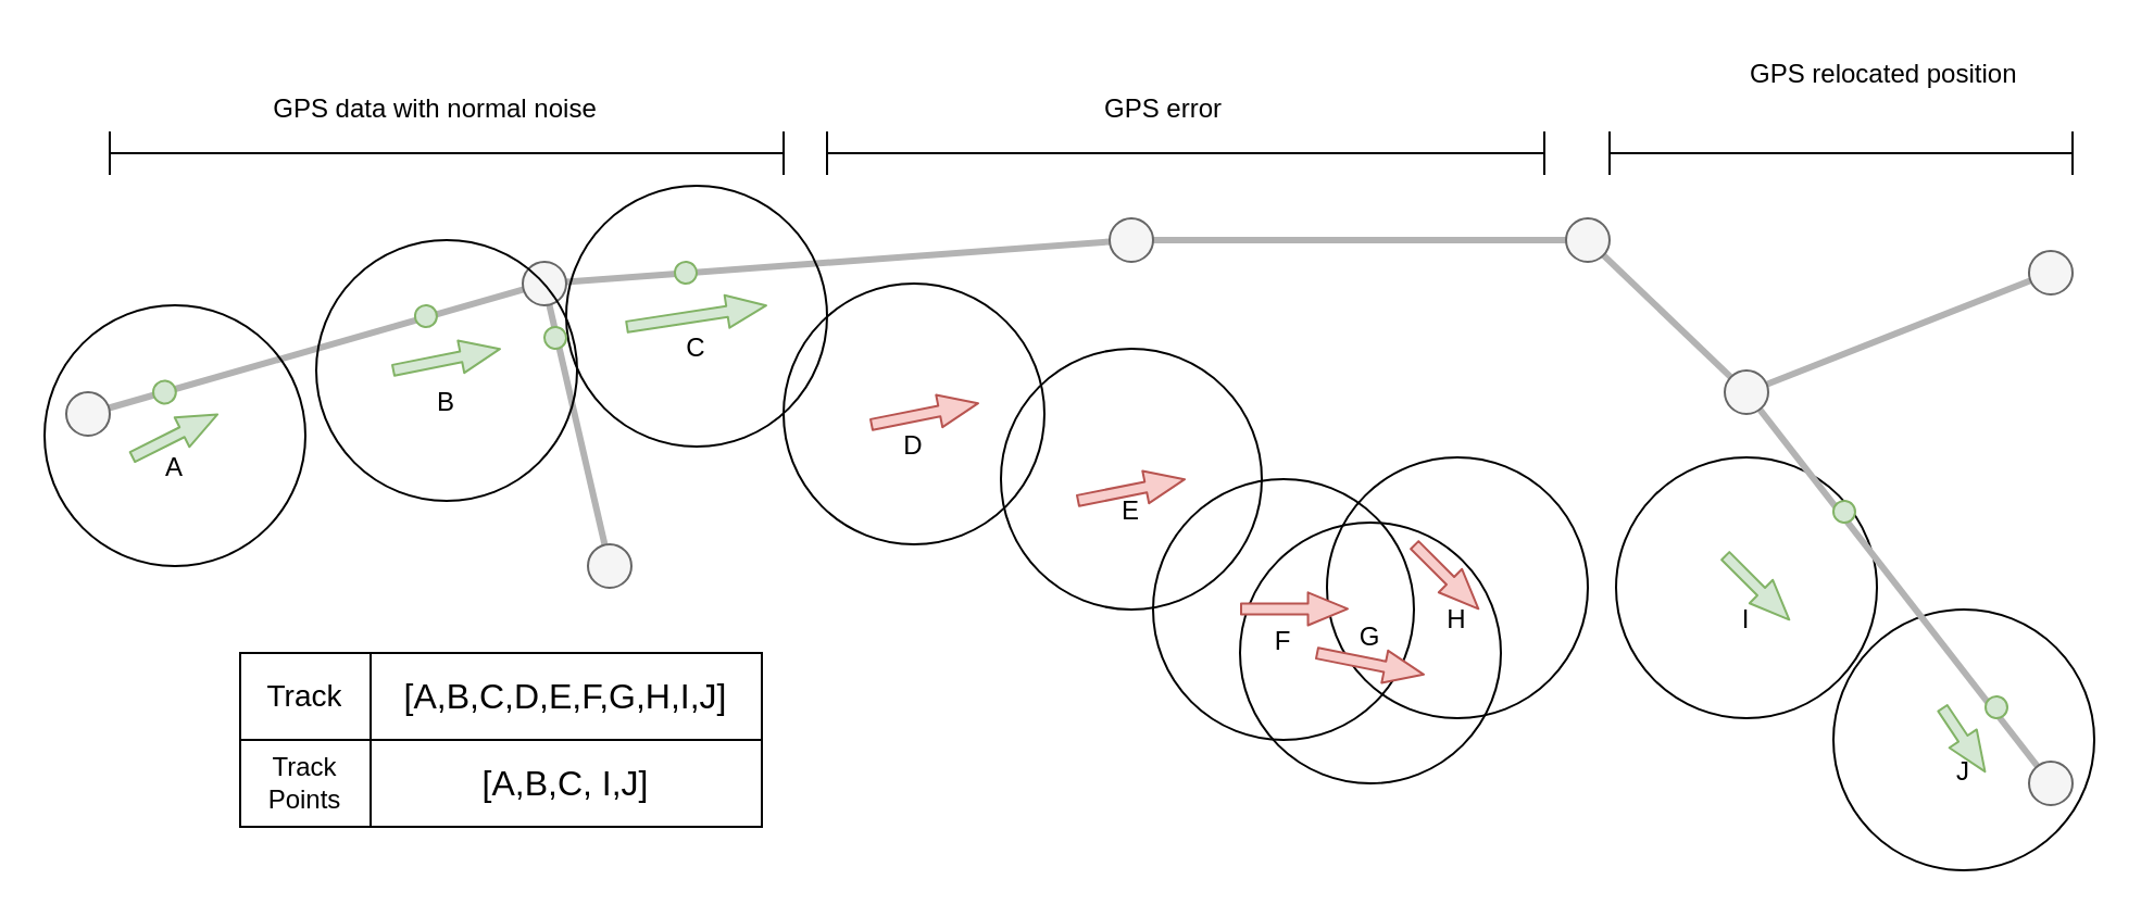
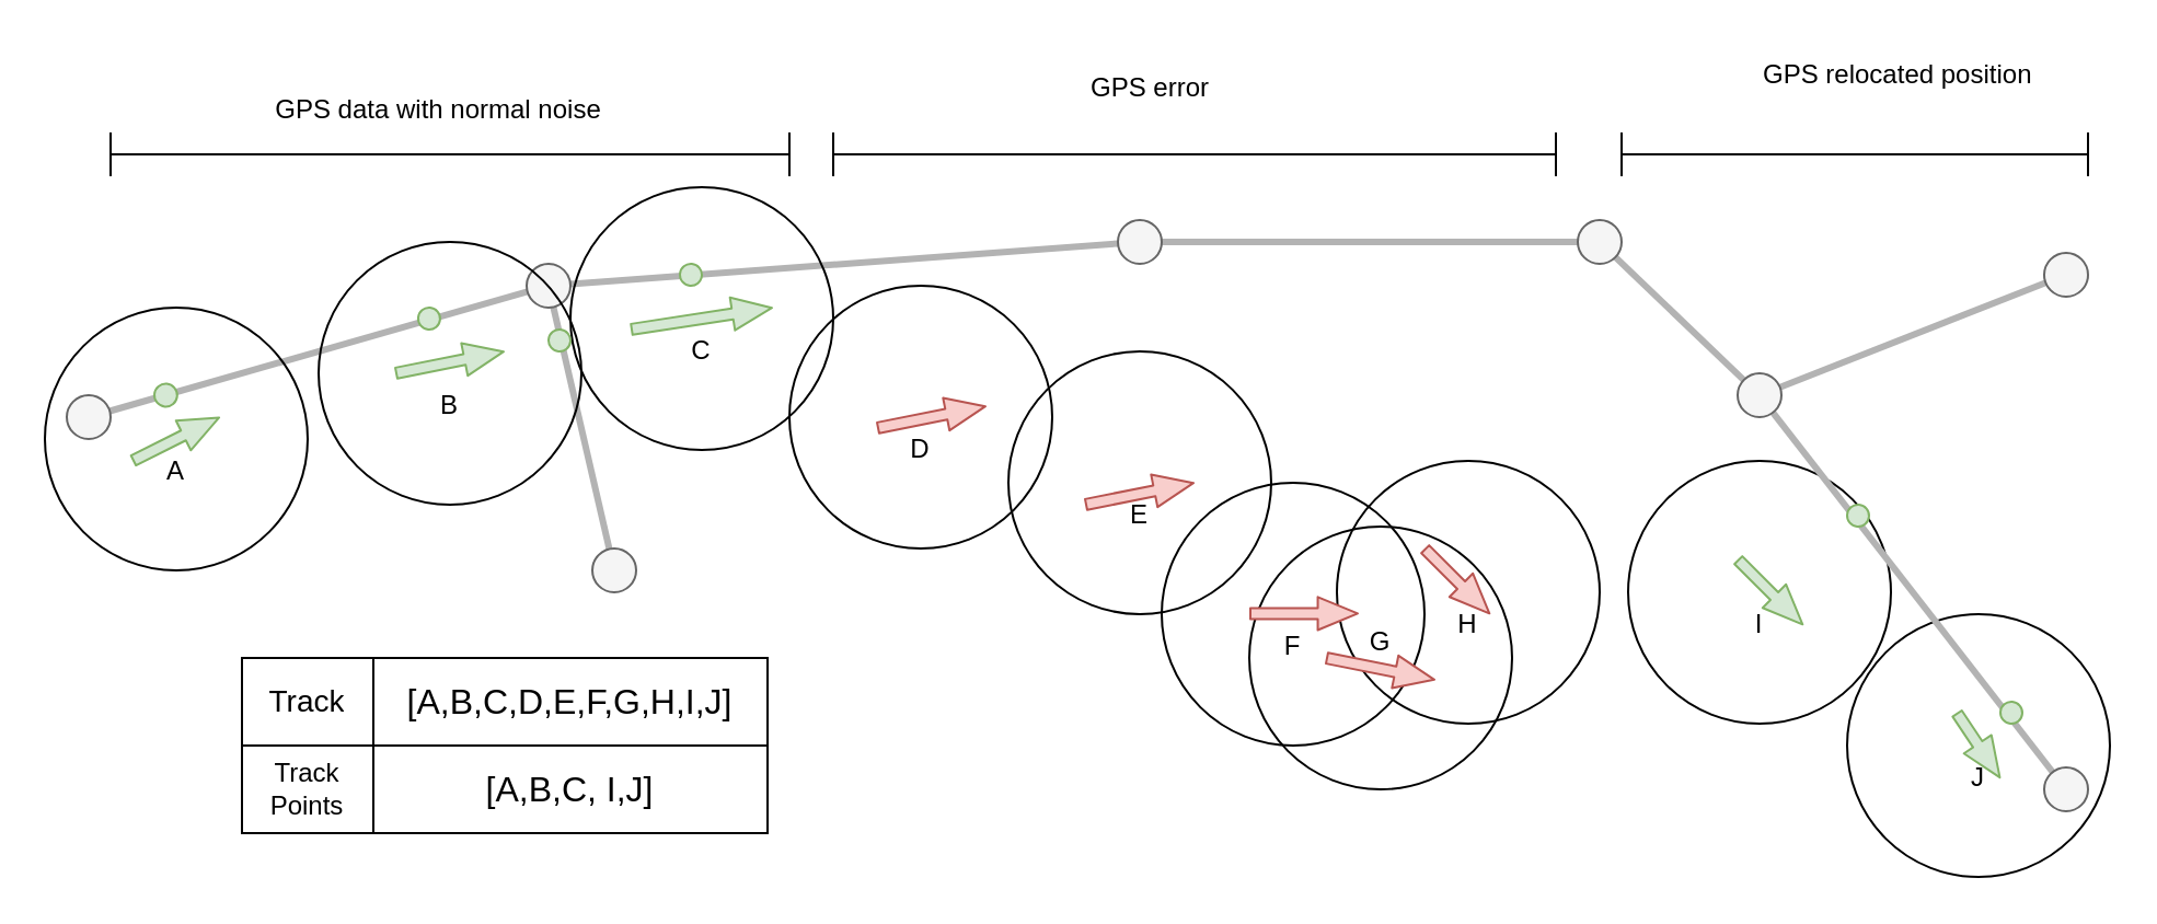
  <mxCell id="0" style=";html=1;" />
  <mxCell id="1" style=";html=1;" parent="0" />
  <mxCell id="2" value="" style="endArrow=none;html=1;strokeWidth=3;fillColor=#76608a;strokeColor=#B3B3B3;" parent="1" source="17" target="49" edge="1"><mxGeometry width="50" height="50" relative="1" as="geometry"><mxPoint x="254.961" y="138.682" as="sourcePoint" /><mxPoint x="290" y="307.25" as="targetPoint" /></mxGeometry></mxCell>
  <mxCell id="3" value="&lt;br&gt;&lt;br&gt;E" style="ellipse;whiteSpace=wrap;html=1;aspect=fixed;fillColor=none;" parent="1" vertex="1"><mxGeometry x="460" y="160" width="120" height="120" as="geometry" /></mxCell>
  <mxCell id="4" value="&lt;br&gt;&lt;br&gt;D" style="ellipse;whiteSpace=wrap;html=1;aspect=fixed;fillColor=none;" parent="1" vertex="1"><mxGeometry x="360" y="130" width="120" height="120" as="geometry" /></mxCell>
  <mxCell id="5" value="&lt;br&gt;&lt;br&gt;J" style="ellipse;whiteSpace=wrap;html=1;aspect=fixed;fillColor=none;" parent="1" vertex="1"><mxGeometry x="843" y="280" width="120" height="120" as="geometry" /></mxCell>
  <mxCell id="6" value="&lt;br&gt;&lt;br&gt;F" style="ellipse;whiteSpace=wrap;html=1;aspect=fixed;fillColor=none;" parent="1" vertex="1"><mxGeometry x="530" y="220" width="120" height="120" as="geometry" /></mxCell>
  <mxCell id="7" value="G&lt;br&gt;&lt;br&gt;" style="ellipse;whiteSpace=wrap;html=1;aspect=fixed;fillColor=none;" parent="1" vertex="1"><mxGeometry x="570" y="240" width="120" height="120" as="geometry" /></mxCell>
  <mxCell id="8" value="&lt;br&gt;&lt;br&gt;H" style="ellipse;whiteSpace=wrap;html=1;aspect=fixed;fillColor=none;" parent="1" vertex="1"><mxGeometry x="610" y="210" width="120" height="120" as="geometry" /></mxCell>
  <mxCell id="9" value="&lt;br&gt;&lt;br&gt;I" style="ellipse;whiteSpace=wrap;html=1;aspect=fixed;fillColor=none;" parent="1" vertex="1"><mxGeometry x="743" y="210" width="120" height="120" as="geometry" /></mxCell>
  <mxCell id="10" value="" style="endArrow=none;html=1;strokeWidth=3;fillColor=#76608a;strokeColor=#B3B3B3;" parent="1" source="20" target="22" edge="1"><mxGeometry width="50" height="50" relative="1" as="geometry"><mxPoint x="603" y="490" as="sourcePoint" /><mxPoint x="743" y="310" as="targetPoint" /></mxGeometry></mxCell>
  <mxCell id="11" value="" style="endArrow=none;html=1;strokeWidth=3;fillColor=#76608a;strokeColor=#B3B3B3;" parent="1" source="20" target="21" edge="1"><mxGeometry width="50" height="50" relative="1" as="geometry"><mxPoint x="743" y="310" as="sourcePoint" /><mxPoint x="913" y="370" as="targetPoint" /></mxGeometry></mxCell>
  <mxCell id="12" value="" style="endArrow=none;html=1;strokeWidth=3;fillColor=#76608a;strokeColor=#B3B3B3;" parent="1" source="19" target="20" edge="1"><mxGeometry width="50" height="50" relative="1" as="geometry"><mxPoint x="473" y="410" as="sourcePoint" /><mxPoint x="743" y="310" as="targetPoint" /></mxGeometry></mxCell>
  <mxCell id="13" value="" style="endArrow=none;html=1;strokeWidth=3;fillColor=#76608a;strokeColor=#B3B3B3;" parent="1" source="19" target="18" edge="1"><mxGeometry width="50" height="50" relative="1" as="geometry"><mxPoint x="340" y="570" as="sourcePoint" /><mxPoint x="730" y="220" as="targetPoint" /></mxGeometry></mxCell>
  <mxCell id="14" value="" style="endArrow=none;html=1;strokeWidth=3;fillColor=#76608a;strokeColor=#B3B3B3;" parent="1" source="18" target="17" edge="1"><mxGeometry width="50" height="50" relative="1" as="geometry"><mxPoint x="540" y="120" as="sourcePoint" /><mxPoint x="390" y="260" as="targetPoint" /></mxGeometry></mxCell>
  <mxCell id="15" value="" style="endArrow=none;html=1;strokeWidth=3;fillColor=#76608a;strokeColor=#B3B3B3;" parent="1" source="17" target="23" edge="1"><mxGeometry width="50" height="50" relative="1" as="geometry"><mxPoint x="270" y="210" as="sourcePoint" /><mxPoint x="70" y="180" as="targetPoint" /></mxGeometry></mxCell>
  <mxCell id="16" style="edgeStyle=orthogonalEdgeStyle;rounded=0;orthogonalLoop=1;jettySize=auto;html=1;exitX=0.5;exitY=1;exitDx=0;exitDy=0;strokeColor=#B3B3B3;strokeWidth=3;fontColor=#000000;" parent="1" edge="1"><mxGeometry relative="1" as="geometry"><mxPoint x="220.42" y="200" as="sourcePoint" /><mxPoint x="220.42" y="200" as="targetPoint" /></mxGeometry></mxCell>
  <mxCell id="17" value="" style="ellipse;whiteSpace=wrap;html=1;aspect=fixed;fillColor=#f5f5f5;strokeColor=#666666;rotation=0;fontColor=#333333;labelPosition=center;verticalLabelPosition=middle;align=center;verticalAlign=bottom;" parent="1" vertex="1"><mxGeometry x="240" y="120" width="20" height="20" as="geometry" /></mxCell>
  <mxCell id="18" value="" style="ellipse;whiteSpace=wrap;html=1;aspect=fixed;fillColor=#f5f5f5;strokeColor=#666666;rotation=0;fontColor=#333333;labelPosition=center;verticalLabelPosition=middle;align=center;verticalAlign=bottom;" parent="1" vertex="1"><mxGeometry x="510" y="100" width="20" height="20" as="geometry" /></mxCell>
  <mxCell id="19" value="" style="ellipse;whiteSpace=wrap;html=1;aspect=fixed;fillColor=#f5f5f5;strokeColor=#666666;rotation=0;fontColor=#333333;labelPosition=center;verticalLabelPosition=middle;align=center;verticalAlign=bottom;" parent="1" vertex="1"><mxGeometry x="720" y="100" width="20" height="20" as="geometry" /></mxCell>
  <mxCell id="20" value="" style="ellipse;whiteSpace=wrap;html=1;aspect=fixed;fillColor=#f5f5f5;strokeColor=#666666;rotation=0;fontColor=#333333;labelPosition=center;verticalLabelPosition=middle;align=center;verticalAlign=bottom;" parent="1" vertex="1"><mxGeometry x="793" y="170" width="20" height="20" as="geometry" /></mxCell>
  <mxCell id="21" value="" style="ellipse;whiteSpace=wrap;html=1;aspect=fixed;fillColor=#f5f5f5;strokeColor=#666666;rotation=0;fontColor=#333333;labelPosition=center;verticalLabelPosition=middle;align=center;verticalAlign=bottom;" parent="1" vertex="1"><mxGeometry x="933" y="350" width="20" height="20" as="geometry" /></mxCell>
  <mxCell id="22" value="" style="ellipse;whiteSpace=wrap;html=1;aspect=fixed;fillColor=#f5f5f5;strokeColor=#666666;rotation=0;fontColor=#333333;labelPosition=center;verticalLabelPosition=middle;align=center;verticalAlign=bottom;" parent="1" vertex="1"><mxGeometry x="933" y="115" width="20" height="20" as="geometry" /></mxCell>
  <mxCell id="23" value="" style="ellipse;whiteSpace=wrap;html=1;aspect=fixed;fillColor=#f5f5f5;strokeColor=#666666;rotation=0;fontColor=#333333;labelPosition=center;verticalLabelPosition=middle;align=center;verticalAlign=bottom;" parent="1" vertex="1"><mxGeometry x="30" y="180" width="20" height="20" as="geometry" /></mxCell>
  <mxCell id="24" value="" style="shape=flexArrow;endArrow=classic;html=1;fillColor=#d5e8d4;strokeColor=#82b366;width=5.032;endSize=5.742;endWidth=9.095;" parent="1" edge="1"><mxGeometry width="50" height="50" relative="1" as="geometry"><mxPoint x="60" y="210" as="sourcePoint" /><mxPoint x="100" y="190" as="targetPoint" /></mxGeometry></mxCell>
  <mxCell id="25" value="" style="shape=flexArrow;endArrow=classic;html=1;fillColor=#d5e8d4;strokeColor=#82b366;width=5.032;endSize=5.742;endWidth=9.095;" parent="1" edge="1"><mxGeometry width="50" height="50" relative="1" as="geometry"><mxPoint x="180" y="170" as="sourcePoint" /><mxPoint x="230" y="160" as="targetPoint" /></mxGeometry></mxCell>
  <mxCell id="26" value="" style="shape=flexArrow;endArrow=classic;html=1;fillColor=#d5e8d4;strokeColor=#82b366;width=5.032;endSize=5.742;endWidth=9.095;" parent="1" edge="1"><mxGeometry width="50" height="50" relative="1" as="geometry"><mxPoint x="287.5" y="150" as="sourcePoint" /><mxPoint x="352.5" y="140" as="targetPoint" /></mxGeometry></mxCell>
  <mxCell id="27" value="" style="shape=flexArrow;endArrow=classic;html=1;fillColor=#f8cecc;strokeColor=#b85450;width=5.032;endSize=5.742;endWidth=9.095;" parent="1" edge="1"><mxGeometry width="50" height="50" relative="1" as="geometry"><mxPoint x="400" y="195" as="sourcePoint" /><mxPoint x="450" y="185" as="targetPoint" /></mxGeometry></mxCell>
  <mxCell id="28" value="" style="shape=flexArrow;endArrow=classic;html=1;fillColor=#f8cecc;strokeColor=#b85450;width=5.032;endSize=5.742;endWidth=9.095;" parent="1" edge="1"><mxGeometry width="50" height="50" relative="1" as="geometry"><mxPoint x="495" y="230" as="sourcePoint" /><mxPoint x="545" y="220" as="targetPoint" /></mxGeometry></mxCell>
  <mxCell id="29" value="" style="shape=flexArrow;endArrow=classic;html=1;fillColor=#f8cecc;strokeColor=#b85450;width=5.032;endSize=5.742;endWidth=9.095;" parent="1" edge="1"><mxGeometry width="50" height="50" relative="1" as="geometry"><mxPoint x="605" y="300" as="sourcePoint" /><mxPoint x="655" y="310" as="targetPoint" /></mxGeometry></mxCell>
  <mxCell id="30" value="" style="shape=flexArrow;endArrow=classic;html=1;fillColor=#f8cecc;strokeColor=#b85450;width=5.032;endSize=5.742;endWidth=9.095;" parent="1" edge="1"><mxGeometry width="50" height="50" relative="1" as="geometry"><mxPoint x="650" y="250" as="sourcePoint" /><mxPoint x="680" y="280" as="targetPoint" /></mxGeometry></mxCell>
  <mxCell id="31" value="" style="shape=flexArrow;endArrow=classic;html=1;fillColor=#d5e8d4;strokeColor=#82b366;width=5.032;endSize=5.742;endWidth=9.095;" parent="1" edge="1"><mxGeometry width="50" height="50" relative="1" as="geometry"><mxPoint x="793" y="255" as="sourcePoint" /><mxPoint x="823" y="285" as="targetPoint" /></mxGeometry></mxCell>
  <mxCell id="32" value="" style="shape=flexArrow;endArrow=classic;html=1;fillColor=#d5e8d4;strokeColor=#82b366;width=5.032;endSize=5.742;endWidth=9.095;" parent="1" edge="1"><mxGeometry width="50" height="50" relative="1" as="geometry"><mxPoint x="893" y="325" as="sourcePoint" /><mxPoint x="913" y="355" as="targetPoint" /></mxGeometry></mxCell>
  <mxCell id="33" value="" style="shape=flexArrow;endArrow=classic;html=1;fillColor=#f8cecc;strokeColor=#b85450;width=5.032;endSize=5.742;endWidth=9.095;" parent="1" edge="1"><mxGeometry width="50" height="50" relative="1" as="geometry"><mxPoint x="570" y="279.71" as="sourcePoint" /><mxPoint x="620" y="279.71" as="targetPoint" /></mxGeometry></mxCell>
- <mxCell id="34" value="GPS error" style="text;html=1;strokeColor=none;fillColor=none;align=center;verticalAlign=middle;whiteSpace=wrap;rounded=0;" parent="1" vertex="1"><mxGeometry x="500" y="40" width="70" height="20" as="geometry" /></mxCell>
+ <mxCell id="34" value="GPS error" style="text;html=1;strokeColor=none;fillColor=none;align=center;verticalAlign=middle;whiteSpace=wrap;rounded=0;" parent="1" vertex="1"><mxGeometry x="490" y="30" width="70" height="20" as="geometry" /></mxCell>
  <mxCell id="35" value="GPS relocated position" style="text;whiteSpace=wrap;html=1;" parent="1" vertex="1"><mxGeometry x="803" y="20" width="150" height="30" as="geometry" /></mxCell>
  <mxCell id="36" value="" style="shape=crossbar;whiteSpace=wrap;html=1;rounded=1;" parent="1" vertex="1"><mxGeometry x="380" y="60" width="330" height="20" as="geometry" /></mxCell>
  <mxCell id="37" value="" style="shape=crossbar;whiteSpace=wrap;html=1;rounded=1;" parent="1" vertex="1"><mxGeometry x="740" y="60" width="213" height="20" as="geometry" /></mxCell>
  <mxCell id="38" value="GPS data with normal noise" style="text;html=1;strokeColor=none;fillColor=none;align=center;verticalAlign=middle;whiteSpace=wrap;rounded=0;" parent="1" vertex="1"><mxGeometry x="120" y="40" width="160" height="20" as="geometry" /></mxCell>
  <mxCell id="39" value="" style="shape=crossbar;whiteSpace=wrap;html=1;rounded=1;" parent="1" vertex="1"><mxGeometry x="50" y="60" width="310" height="20" as="geometry" /></mxCell>
  <mxCell id="40" value="&lt;div&gt;&lt;br&gt;&lt;/div&gt;&lt;div&gt;&lt;br&gt;&lt;/div&gt;&lt;div&gt;A&lt;br&gt;&lt;/div&gt;" style="ellipse;whiteSpace=wrap;html=1;aspect=fixed;fillColor=none;" parent="1" vertex="1"><mxGeometry x="20" y="140" width="120" height="120" as="geometry" /></mxCell>
  <mxCell id="41" value="&lt;br&gt;&lt;br&gt;B" style="ellipse;whiteSpace=wrap;html=1;aspect=fixed;fillColor=none;" parent="1" vertex="1"><mxGeometry x="145" y="110" width="120" height="120" as="geometry" /></mxCell>
  <mxCell id="42" value="&lt;br&gt;&lt;br&gt;C" style="ellipse;whiteSpace=wrap;html=1;aspect=fixed;fillColor=none;" parent="1" vertex="1"><mxGeometry x="260" y="85" width="120" height="120" as="geometry" /></mxCell>
  <mxCell id="43" value="" style="ellipse;whiteSpace=wrap;html=1;aspect=fixed;fillColor=#d5e8d4;strokeColor=#82b366;rotation=5;" parent="1" vertex="1"><mxGeometry x="70" y="174.79" width="10.42" height="10.42" as="geometry" /></mxCell>
  <mxCell id="44" value="" style="ellipse;whiteSpace=wrap;html=1;aspect=fixed;fillColor=#d5e8d4;strokeColor=#82b366;rotation=5;" parent="1" vertex="1"><mxGeometry x="190.47" y="140" width="10" height="10" as="geometry" /></mxCell>
  <mxCell id="45" value="" style="ellipse;whiteSpace=wrap;html=1;aspect=fixed;fillColor=#d5e8d4;strokeColor=#82b366;rotation=5;" parent="1" vertex="1"><mxGeometry x="250" y="150" width="10" height="10" as="geometry" /></mxCell>
  <mxCell id="46" value="" style="ellipse;whiteSpace=wrap;html=1;aspect=fixed;fillColor=#d5e8d4;strokeColor=#82b366;rotation=5;" parent="1" vertex="1"><mxGeometry x="310" y="120" width="10" height="10" as="geometry" /></mxCell>
  <mxCell id="47" value="" style="ellipse;whiteSpace=wrap;html=1;aspect=fixed;fillColor=#d5e8d4;strokeColor=#82b366;rotation=5;" parent="1" vertex="1"><mxGeometry x="843" y="230" width="10" height="10" as="geometry" /></mxCell>
  <mxCell id="48" value="" style="ellipse;whiteSpace=wrap;html=1;aspect=fixed;fillColor=#d5e8d4;strokeColor=#82b366;rotation=5;" parent="1" vertex="1"><mxGeometry x="913" y="320" width="10" height="10" as="geometry" /></mxCell>
  <mxCell id="49" value="" style="ellipse;whiteSpace=wrap;html=1;aspect=fixed;fillColor=#f5f5f5;strokeColor=#666666;rotation=0;fontColor=#333333;labelPosition=center;verticalLabelPosition=middle;align=center;verticalAlign=bottom;" parent="1" vertex="1"><mxGeometry x="270" y="250" width="20" height="20" as="geometry" /></mxCell>
  <mxCell id="50" value="" style="shape=table;html=1;whiteSpace=wrap;startSize=0;container=1;collapsible=0;childLayout=tableLayout;fillColor=none;" parent="1" vertex="1"><mxGeometry x="110" y="300" width="240" height="80" as="geometry" /></mxCell>
  <mxCell id="51" value="" style="shape=partialRectangle;html=1;whiteSpace=wrap;collapsible=0;dropTarget=0;pointerEvents=0;fillColor=none;top=0;left=0;bottom=0;right=0;points=[[0,0.5],[1,0.5]];portConstraint=eastwest;" parent="50" vertex="1"><mxGeometry width="240" height="40" as="geometry" /></mxCell>
  <mxCell id="52" value="&lt;div style=&quot;font-size: 14px;&quot;&gt;Track&lt;/div&gt;" style="shape=partialRectangle;html=1;whiteSpace=wrap;connectable=0;fillColor=none;top=0;left=0;bottom=0;right=0;overflow=hidden;fontSize=14;" parent="51" vertex="1"><mxGeometry width="60" height="40" as="geometry" /></mxCell>
  <mxCell id="53" value="[A,B,C,D,E,F,G,H,I,J]" style="shape=partialRectangle;html=1;whiteSpace=wrap;connectable=0;fillColor=none;top=0;left=0;bottom=0;right=0;overflow=hidden;fontSize=16;" parent="51" vertex="1"><mxGeometry x="60" width="180" height="40" as="geometry" /></mxCell>
  <mxCell id="54" value="" style="shape=partialRectangle;html=1;whiteSpace=wrap;collapsible=0;dropTarget=0;pointerEvents=0;fillColor=none;top=0;left=0;bottom=0;right=0;points=[[0,0.5],[1,0.5]];portConstraint=eastwest;" parent="50" vertex="1"><mxGeometry y="40" width="240" height="40" as="geometry" /></mxCell>
  <mxCell id="55" value="Track Points" style="shape=partialRectangle;html=1;whiteSpace=wrap;connectable=0;fillColor=none;top=0;left=0;bottom=0;right=0;overflow=hidden;" parent="54" vertex="1"><mxGeometry width="60" height="40" as="geometry" /></mxCell>
  <mxCell id="56" value="[A,B,C, I,J]" style="shape=partialRectangle;html=1;whiteSpace=wrap;connectable=0;fillColor=none;top=0;left=0;bottom=0;right=0;overflow=hidden;fontSize=16;" parent="54" vertex="1"><mxGeometry x="60" width="180" height="40" as="geometry" /></mxCell>
